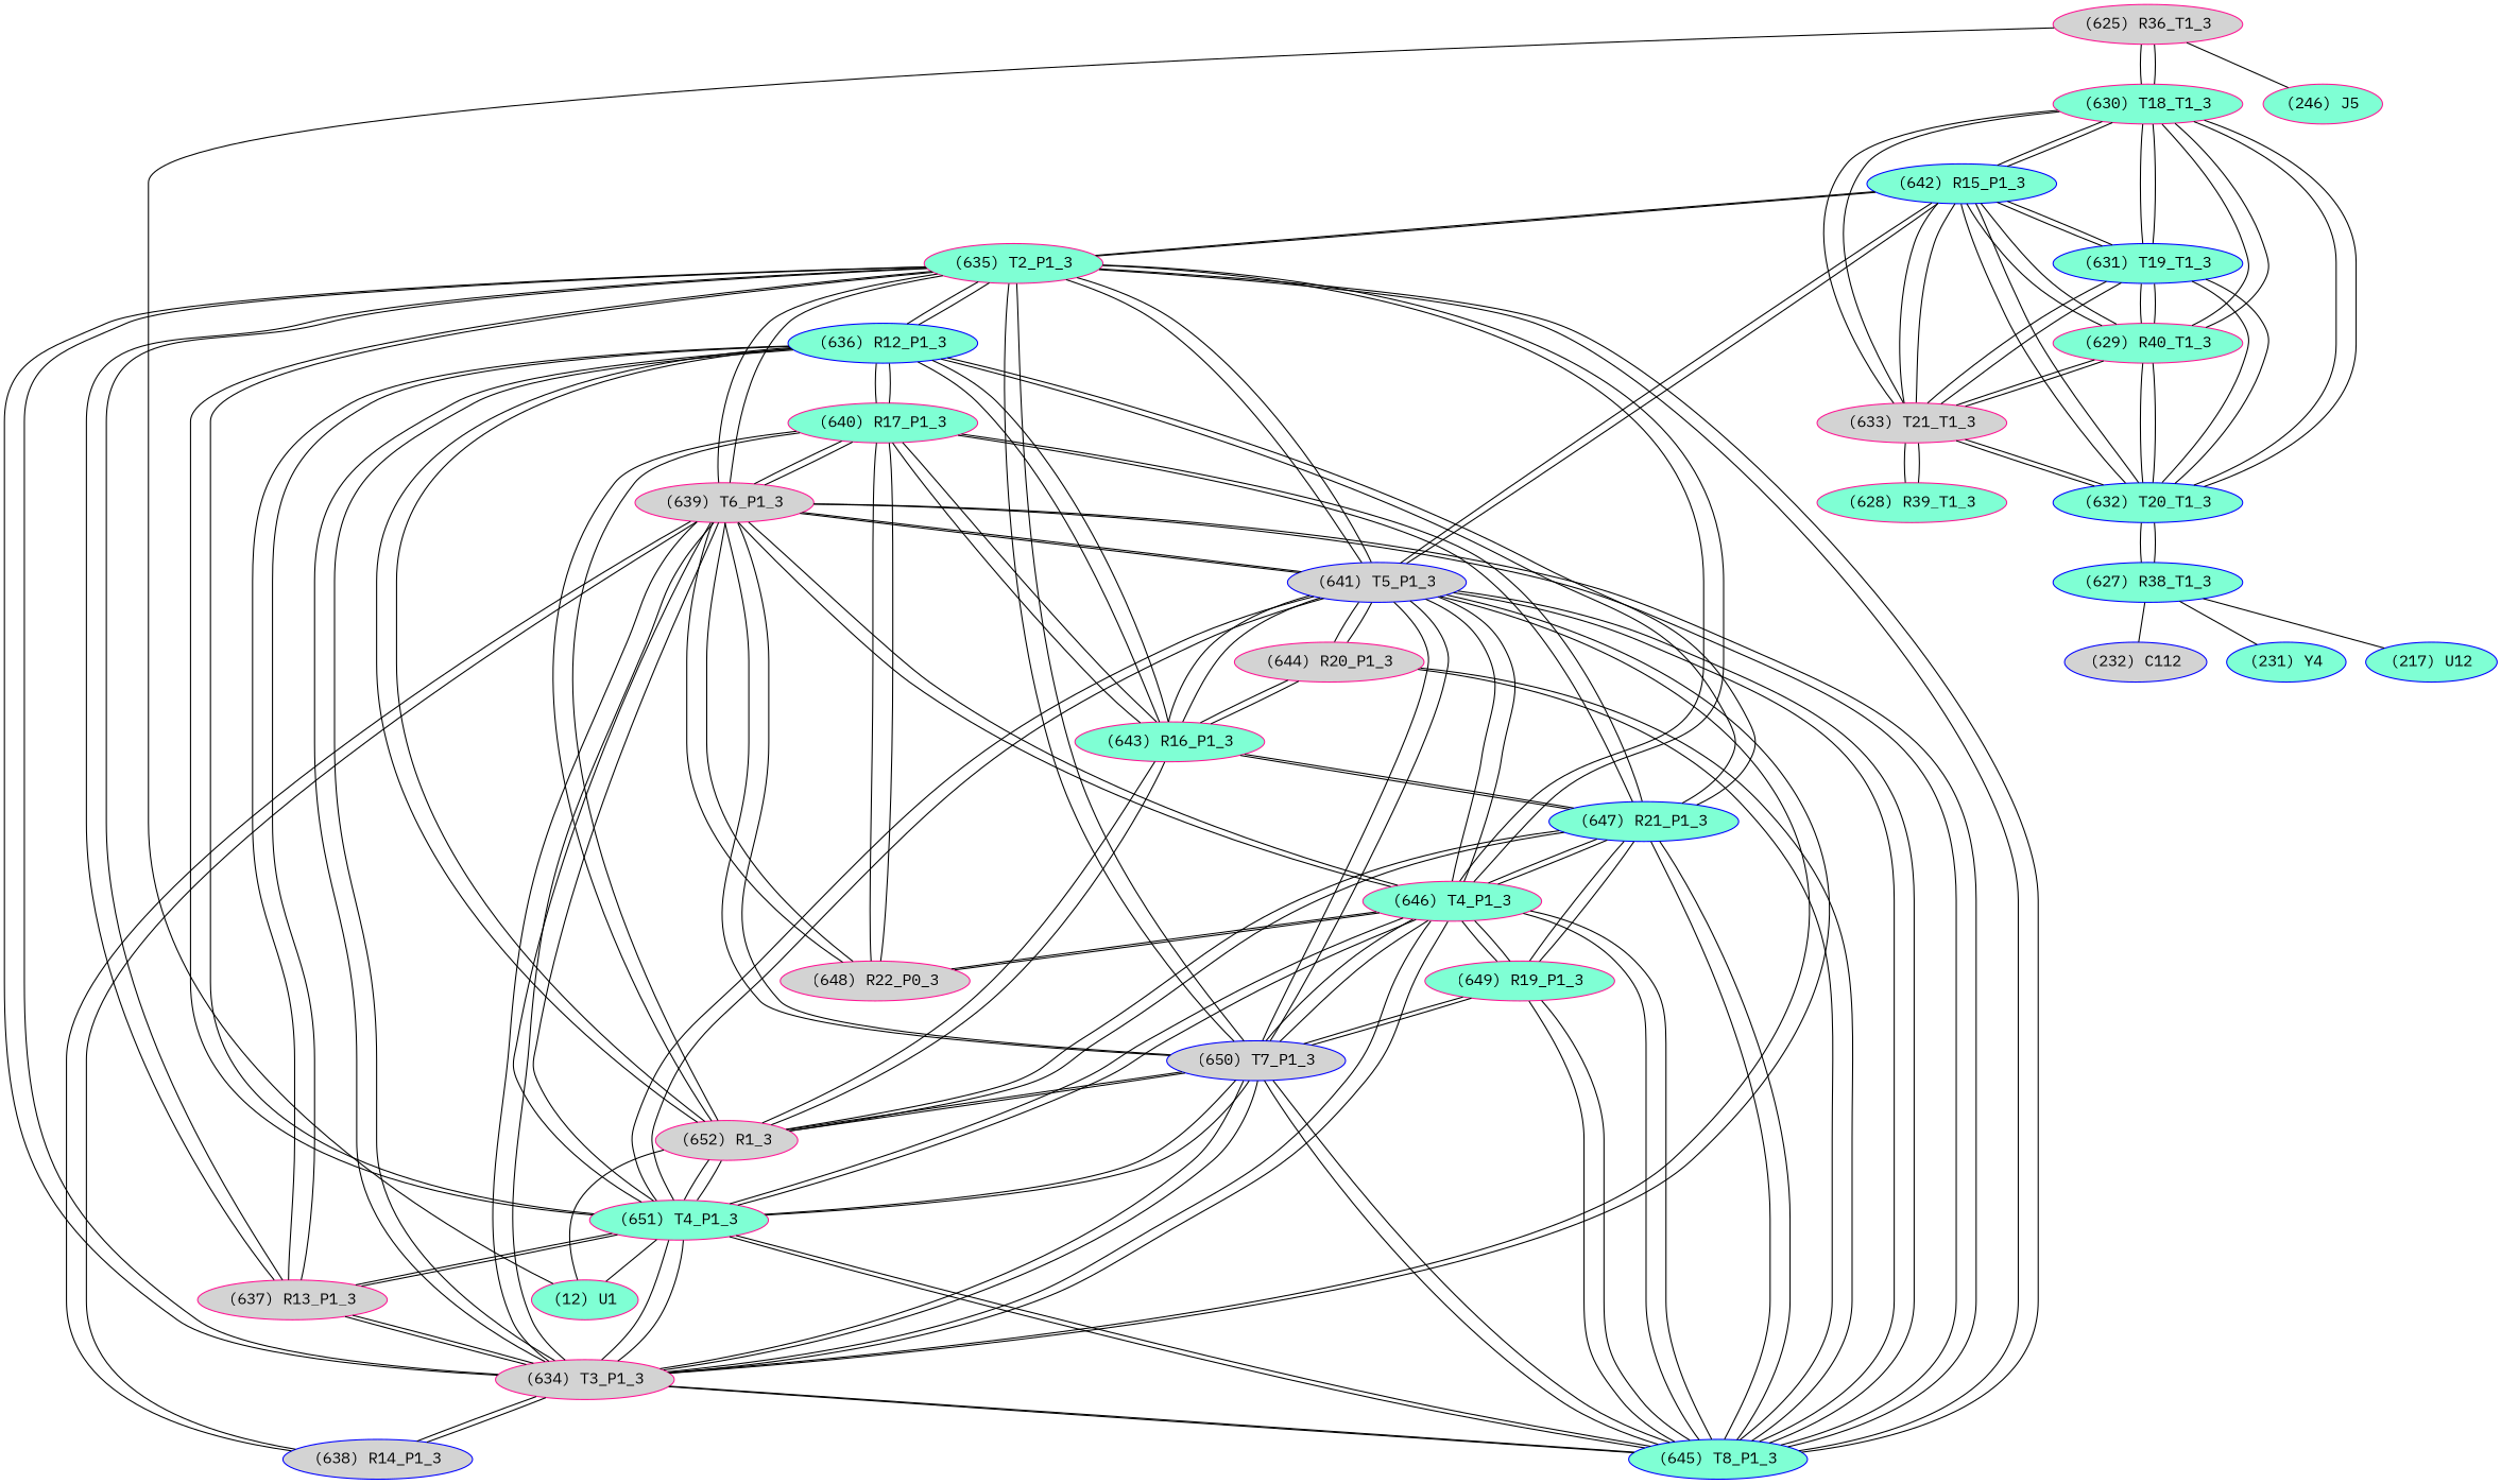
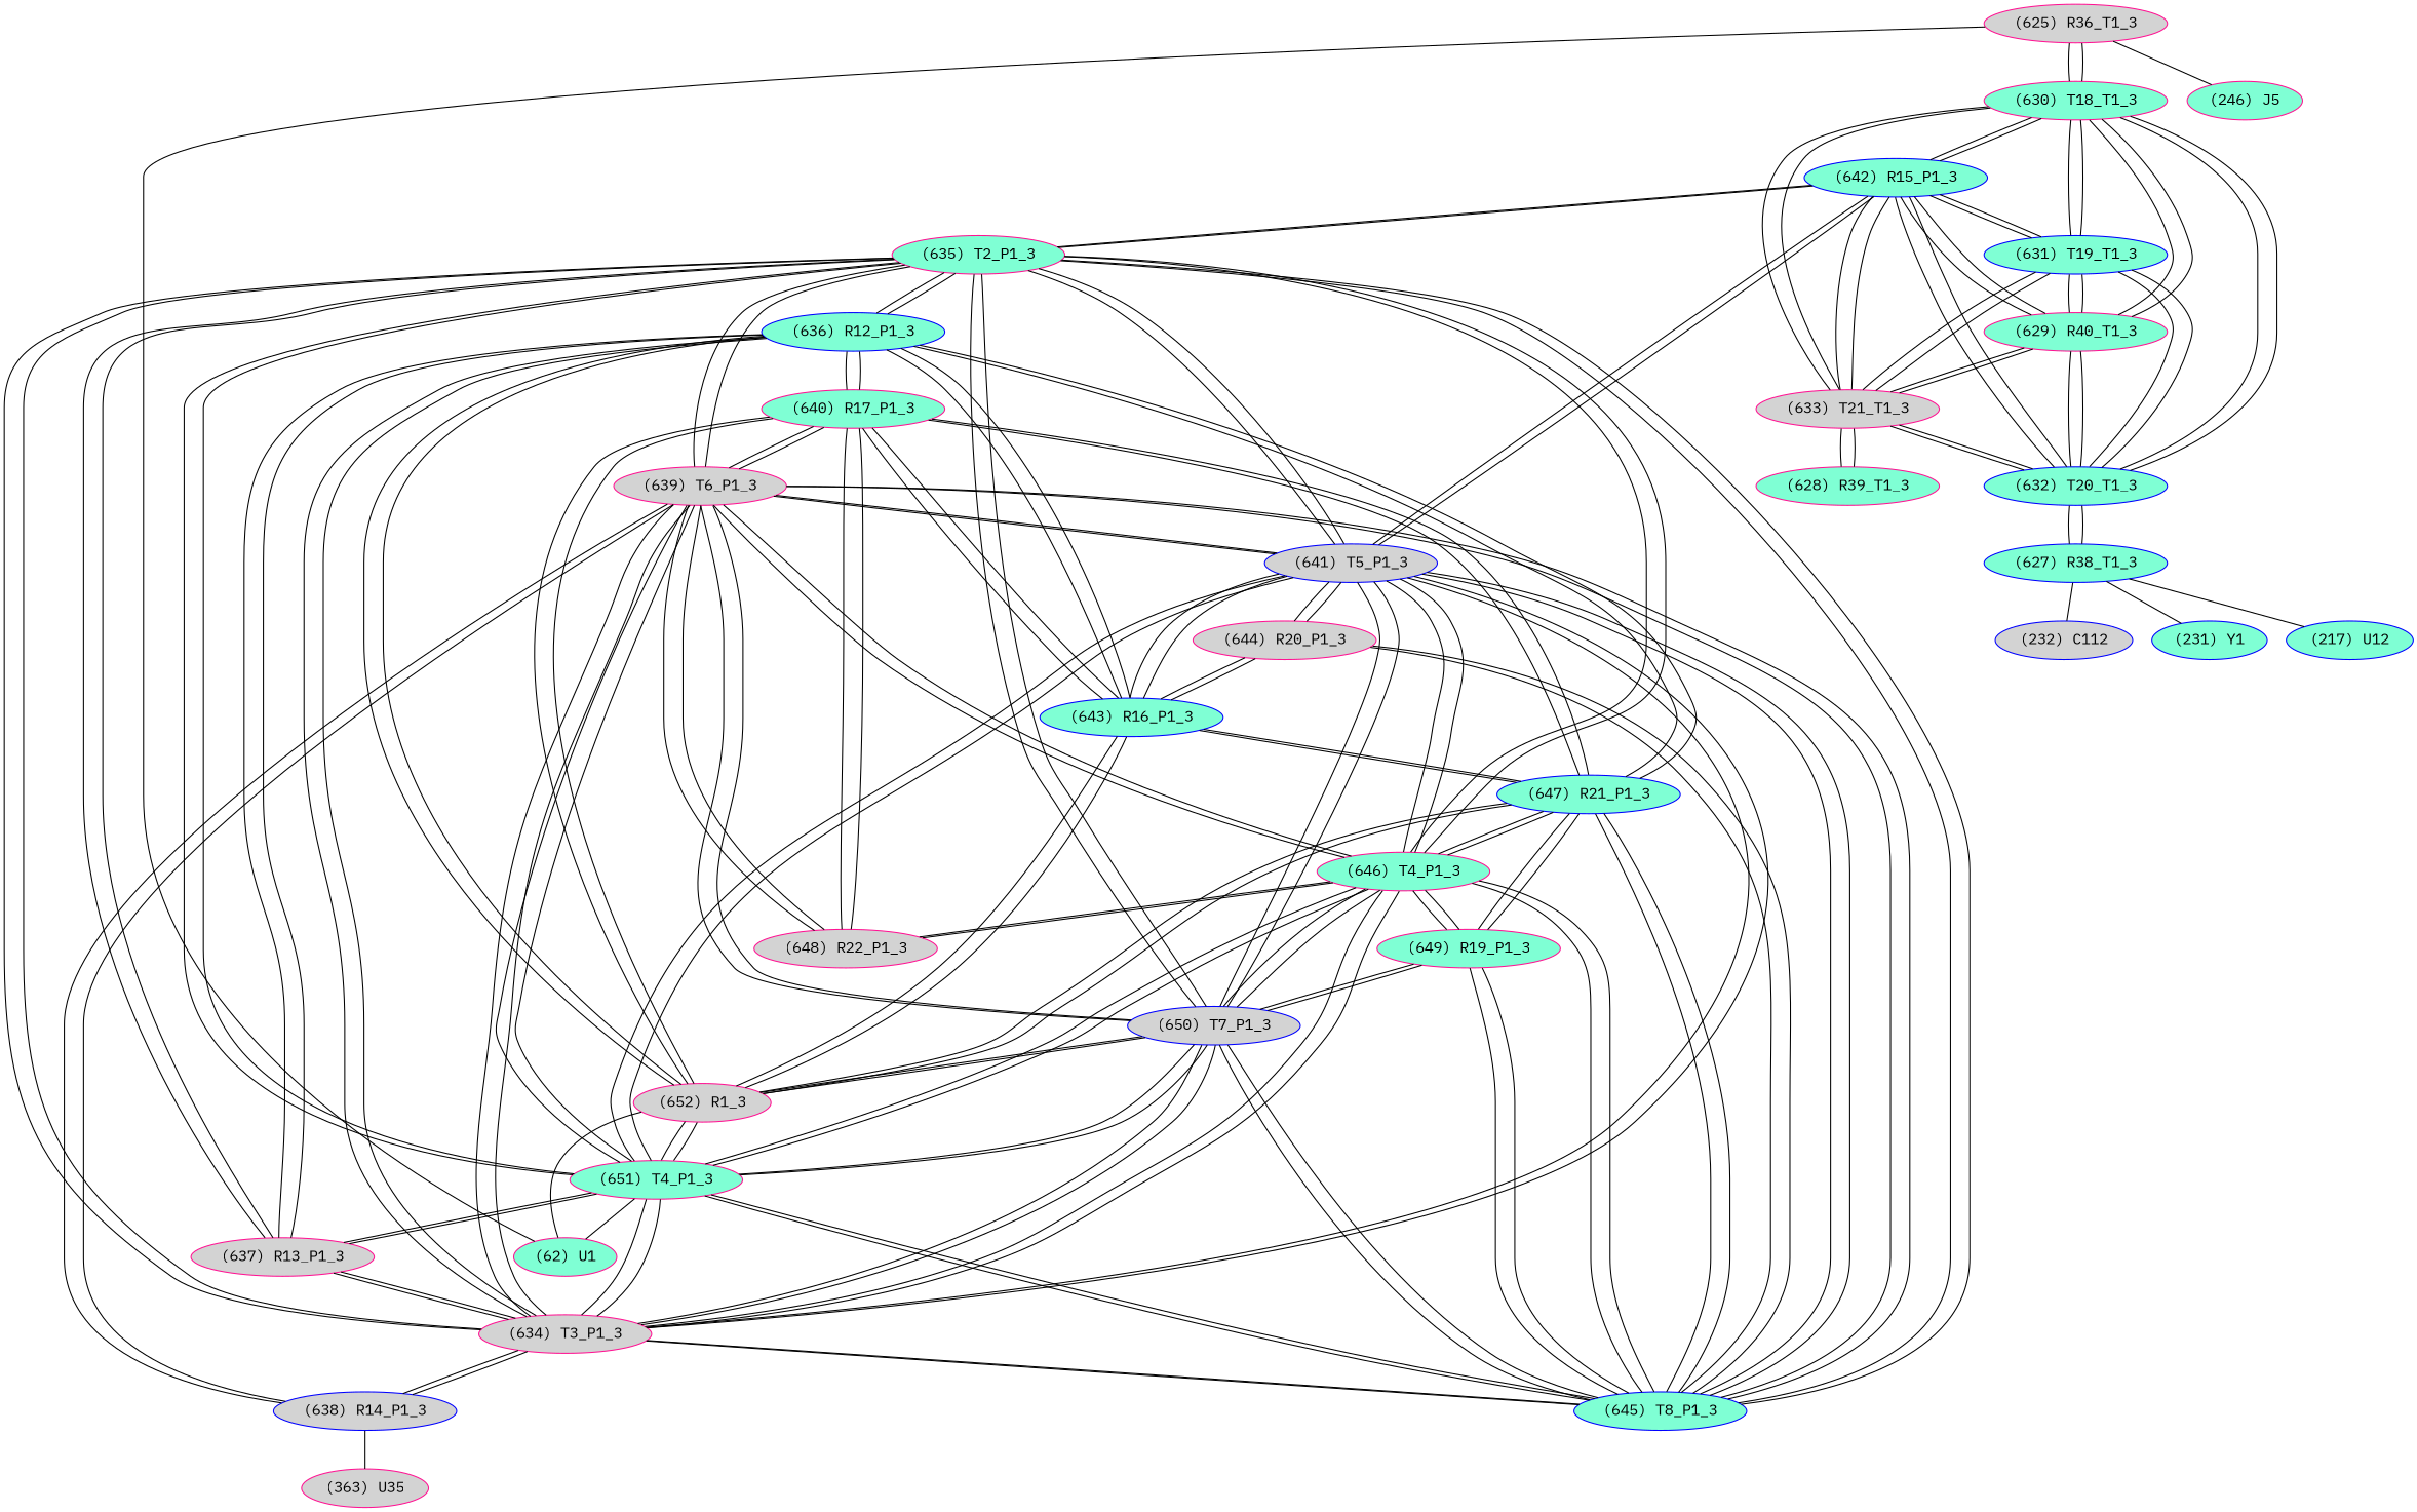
  graph {
    fontname="IBM Plex Mono"
    node [color=deeppink fillcolor=aquamarine fontname="IBM Plex Mono" style=filled]
    edge [fontname="IBM Plex Mono"]
    n1 [fillcolor=lightgrey label="(625) R36_T1_3"]
-   n2 [label="(12) U1"]
+   n2 [label="(62) U1"]
    n3 [label="(246) J5"]
    n4 [label="(630) T18_T1_3"]
    n5 [color=blue label="(631) T19_T1_3"]
    n6 [color=blue label="(632) T20_T1_3"]
    n7 [fillcolor=lightgrey label="(633) T21_T1_3"]
    n8 [label="(629) R40_T1_3"]
    n9 [color=blue label="(642) R15_P1_3"]
    n10 [color=blue label="(627) R38_T1_3"]
    n11 [label="(628) R39_T1_3"]
    n12 [color=blue fillcolor=lightgrey label="(641) T5_P1_3"]
    n13 [label="(635) T2_P1_3"]
    n14 [color=blue label="(217) U12"]
    n15 [color=blue fillcolor=lightgrey label="(232) C112"]
-   n16 [color=blue label="(231) Y4"]
+   n16 [color=blue label="(231) Y1"]
    n17 [fillcolor=lightgrey label="(634) T3_P1_3"]
    n18 [label="(651) T4_P1_3"]
    n19 [color=blue fillcolor=lightgrey label="(650) T7_P1_3"]
    n20 [label="(646) T4_P1_3"]
    n21 [color=blue label="(645) T8_P1_3"]
    n22 [fillcolor=lightgrey label="(639) T6_P1_3"]
-   n23 [label="(643) R16_P1_3"]
+   n23 [color=blue label="(643) R16_P1_3"]
    n24 [fillcolor=lightgrey label="(644) R20_P1_3"]
    n25 [fillcolor=lightgrey label="(637) R13_P1_3"]
    n26 [color=blue label="(636) R12_P1_3"]
    n27 [color=blue fillcolor=lightgrey label="(638) R14_P1_3"]
    n28 [fillcolor=lightgrey label="(652) R1_3"]
    n29 [label="(649) R19_P1_3"]
    n30 [color=blue label="(647) R21_P1_3"]
-   n31 [fillcolor=lightgrey label="(648) R22_P0_3"]
+   n31 [fillcolor=lightgrey label="(648) R22_P1_3"]
    n32 [label="(640) R17_P1_3"]
+   n33 [fillcolor=lightgrey label="(363) U35"]
    n1 -- n2
    n1 -- n3
    n1 -- n4
    n4 -- n1
    n4 -- n5
    n4 -- n6
    n4 -- n7
    n4 -- n8
    n4 -- n9
    n5 -- n4
    n5 -- n6
    n5 -- n7
    n5 -- n8
    n5 -- n9
    n6 -- n4
    n6 -- n5
    n6 -- n7
    n6 -- n8
    n6 -- n9
    n6 -- n10
    n7 -- n4
    n7 -- n5
    n7 -- n6
    n7 -- n8
    n7 -- n9
    n7 -- n11
    n8 -- n4
    n8 -- n5
    n8 -- n6
    n8 -- n7
    n8 -- n9
    n9 -- n4
    n9 -- n5
    n9 -- n6
    n9 -- n7
    n9 -- n8
    n9 -- n12
    n9 -- n13
    n10 -- n6
    n10 -- n14
    n10 -- n15
    n10 -- n16
    n11 -- n7
    n12 -- n9
    n12 -- n13
    n12 -- n17
    n12 -- n18
    n12 -- n19
    n12 -- n20
    n12 -- n21
    n12 -- n22
    n12 -- n23
    n12 -- n24
    n13 -- n9
    n13 -- n12
    n13 -- n17
    n13 -- n18
    n13 -- n19
    n13 -- n20
    n13 -- n21
    n13 -- n22
    n13 -- n25
    n13 -- n26
    n17 -- n12
    n17 -- n13
    n17 -- n18
    n17 -- n19
    n17 -- n20
    n17 -- n21
    n17 -- n22
    n17 -- n25
    n17 -- n26
    n17 -- n27
    n18 -- n2
    n18 -- n12
    n18 -- n13
    n18 -- n17
    n18 -- n19
    n18 -- n20
    n18 -- n21
    n18 -- n22
    n18 -- n25
    n18 -- n28
    n19 -- n12
    n19 -- n13
    n19 -- n17
    n19 -- n18
    n19 -- n20
    n19 -- n21
    n19 -- n22
    n19 -- n28
    n19 -- n29
    n20 -- n12
    n20 -- n13
    n20 -- n17
    n20 -- n18
    n20 -- n19
    n20 -- n21
    n20 -- n22
    n20 -- n29
    n20 -- n30
    n20 -- n31
    n21 -- n12
    n21 -- n13
    n21 -- n17
    n21 -- n18
    n21 -- n19
    n21 -- n20
    n21 -- n22
    n21 -- n24
    n21 -- n29
    n21 -- n30
    n22 -- n12
    n22 -- n13
    n22 -- n17
    n22 -- n18
    n22 -- n19
    n22 -- n20
    n22 -- n21
    n22 -- n27
    n22 -- n31
    n22 -- n32
    n23 -- n12
    n23 -- n24
    n23 -- n26
    n23 -- n28
    n23 -- n30
    n23 -- n32
    n24 -- n12
    n24 -- n21
    n24 -- n23
    n25 -- n13
    n25 -- n17
    n25 -- n18
    n25 -- n26
    n26 -- n13
    n26 -- n17
    n26 -- n23
    n26 -- n25
    n26 -- n28
    n26 -- n30
    n26 -- n32
    n27 -- n17
    n27 -- n22
+   n27 -- n33
    n28 -- n2
    n28 -- n18
    n28 -- n19
    n28 -- n23
    n28 -- n26
    n28 -- n30
    n28 -- n32
    n29 -- n19
    n29 -- n20
    n29 -- n21
    n29 -- n30
    n30 -- n20
    n30 -- n21
    n30 -- n23
    n30 -- n26
    n30 -- n28
    n30 -- n29
    n30 -- n32
    n31 -- n20
    n31 -- n22
    n31 -- n32
    n32 -- n22
    n32 -- n23
    n32 -- n26
    n32 -- n28
    n32 -- n30
    n32 -- n31
  }
